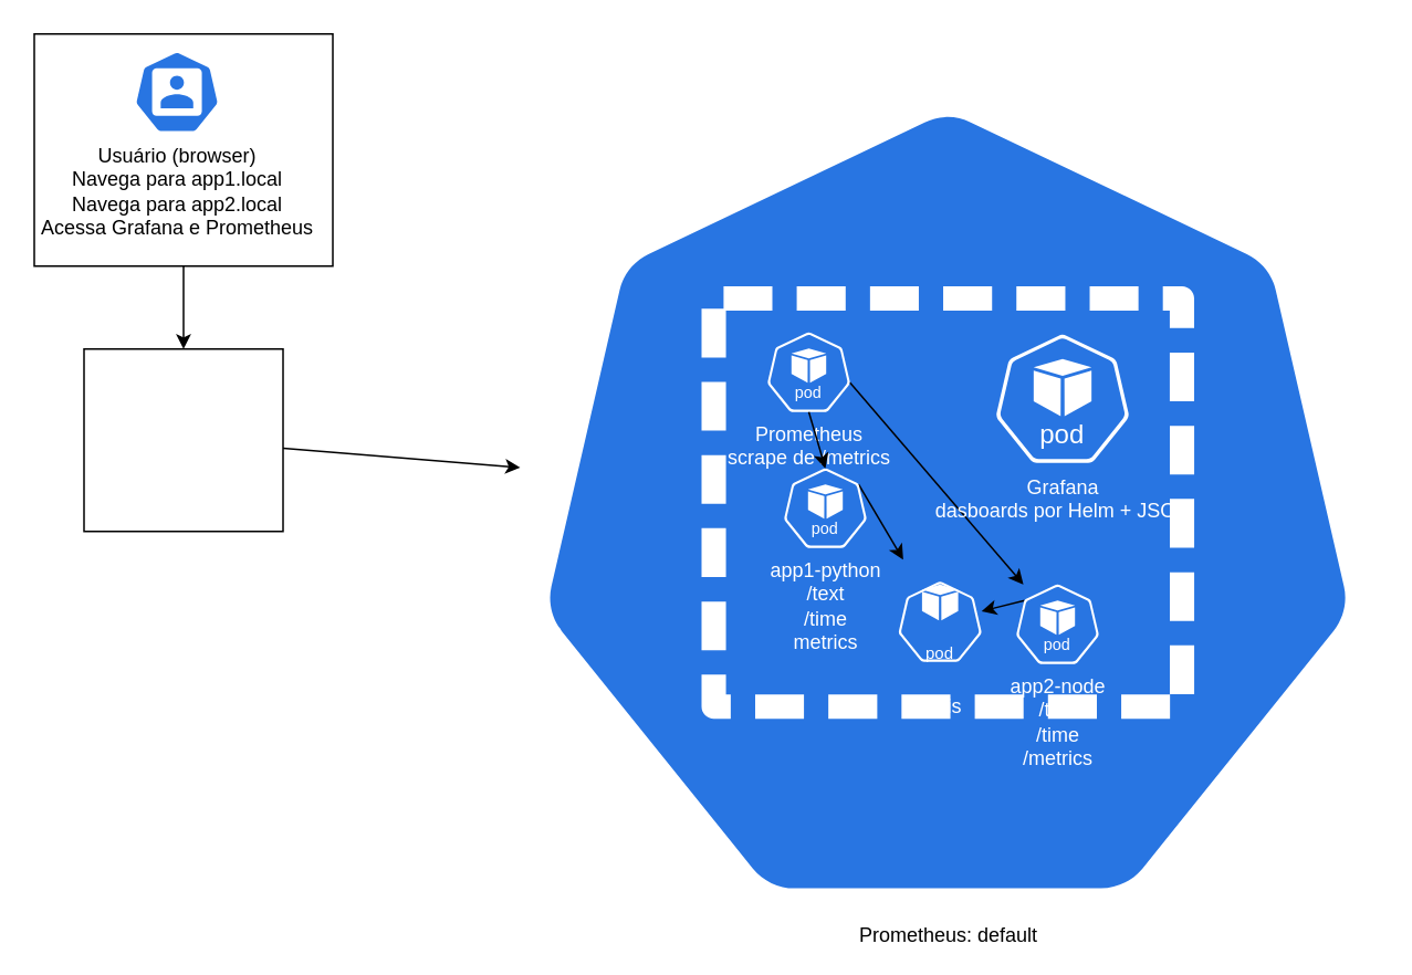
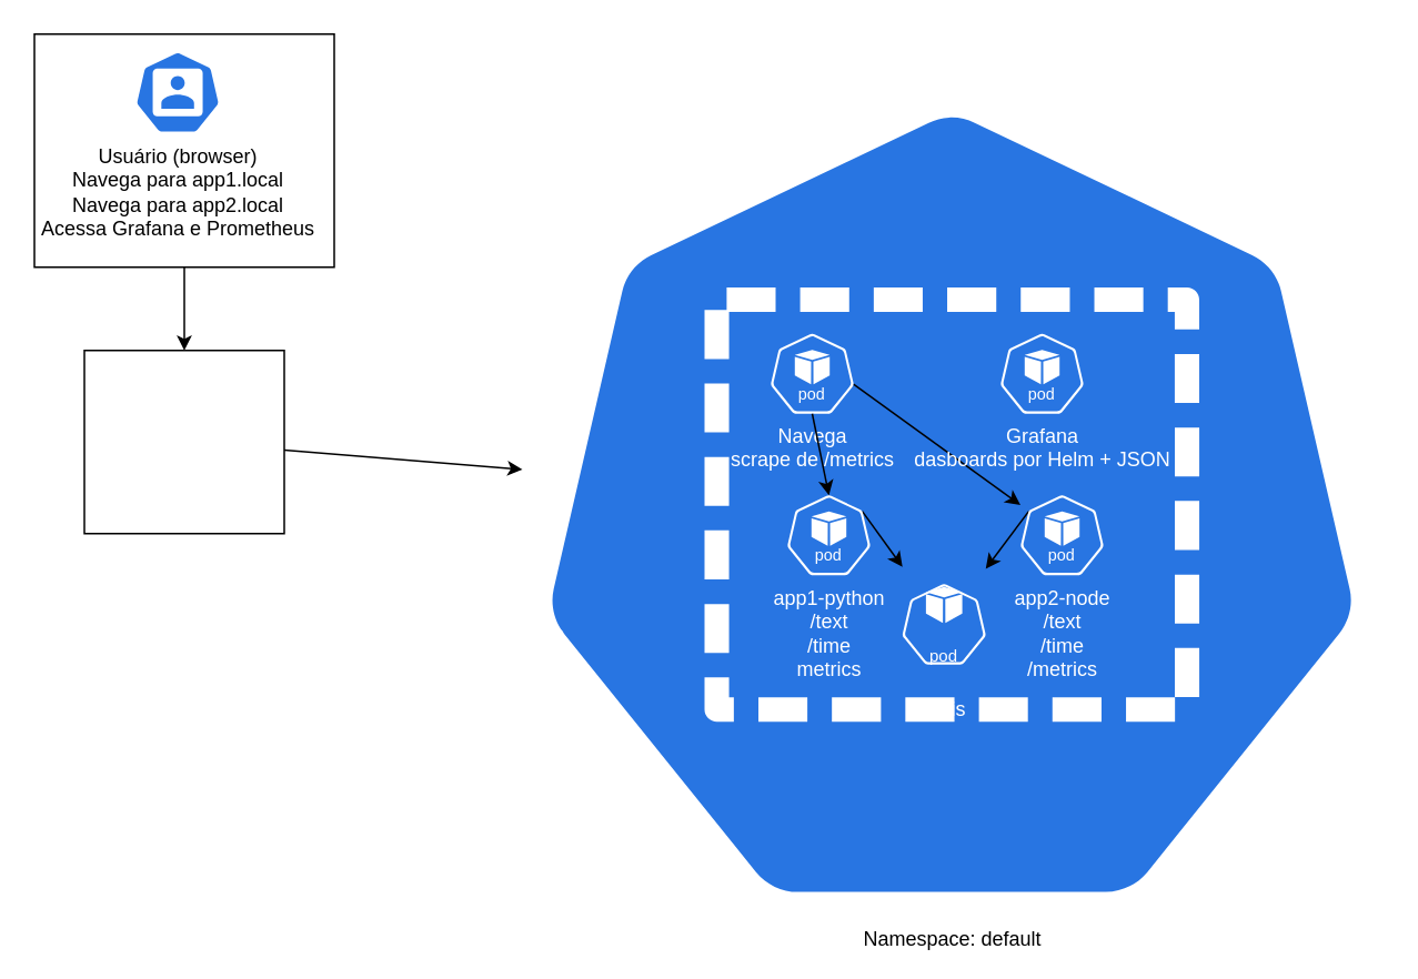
  <mxCell id="0" />
  <mxCell id="1" parent="0" />
  <mxCell id="2" style="edgeStyle=none;html=1;" edge="1" parent="1" source="3" target="6"><mxGeometry relative="1" as="geometry" /></mxCell>
  <mxCell id="3" value="" style="rounded=0;whiteSpace=wrap;html=1;" vertex="1" parent="1"><mxGeometry x="50" y="210" width="120" height="110" as="geometry" /></mxCell>
  <mxCell id="4" style="edgeStyle=none;html=1;exitX=0.5;exitY=1;exitDx=0;exitDy=0;entryX=0.5;entryY=0;entryDx=0;entryDy=0;" edge="1" parent="1" source="5" target="3"><mxGeometry relative="1" as="geometry" /></mxCell>
  <mxCell id="5" value="" style="rounded=0;whiteSpace=wrap;html=1;" vertex="1" parent="1"><mxGeometry x="20" y="20" width="180" height="140" as="geometry" /></mxCell>
- <mxCell id="6" value="Prometheus: default&lt;div&gt;&lt;br&gt;&lt;/div&gt;" style="aspect=fixed;sketch=0;html=1;dashed=0;whitespace=wrap;verticalLabelPosition=bottom;verticalAlign=top;fillColor=#2875E2;strokeColor=#ffffff;points=[[0.005,0.63,0],[0.1,0.2,0],[0.9,0.2,0],[0.5,0,0],[0.995,0.63,0],[0.72,0.99,0],[0.5,1,0],[0.28,0.99,0]];shape=mxgraph.kubernetes.icon2;prIcon=ns" vertex="1" parent="1"><mxGeometry x="313" y="55" width="515.7" height="495.08" as="geometry" /></mxCell>
+ <mxCell id="6" value="Namespace: default&lt;div&gt;&lt;br&gt;&lt;/div&gt;" style="aspect=fixed;sketch=0;html=1;dashed=0;whitespace=wrap;verticalLabelPosition=bottom;verticalAlign=top;fillColor=#2875E2;strokeColor=#ffffff;points=[[0.005,0.63,0],[0.1,0.2,0],[0.9,0.2,0],[0.5,0,0],[0.995,0.63,0],[0.72,0.99,0],[0.5,1,0],[0.28,0.99,0]];shape=mxgraph.kubernetes.icon2;prIcon=ns" vertex="1" parent="1"><mxGeometry x="313" y="55" width="515.7" height="495.08" as="geometry" /></mxCell>
  <mxCell id="7" style="edgeStyle=none;html=1;exitX=0.995;exitY=0.63;exitDx=0;exitDy=0;exitPerimeter=0;" edge="1" parent="1" source="8" target="13"><mxGeometry relative="1" as="geometry" /></mxCell>
- <mxCell id="8" value="&lt;font style=&quot;color: rgb(255, 255, 255);&quot;&gt;Prometheus&lt;br&gt;scrape de /metrics&lt;/font&gt;" style="aspect=fixed;sketch=0;html=1;dashed=0;whitespace=wrap;verticalLabelPosition=bottom;verticalAlign=top;fillColor=#2875E2;strokeColor=#ffffff;points=[[0.005,0.63,0],[0.1,0.2,0],[0.9,0.2,0],[0.5,0,0],[0.995,0.63,0],[0.72,0.99,0],[0.5,1,0],[0.28,0.99,0]];shape=mxgraph.kubernetes.icon2;kubernetesLabel=1;prIcon=pod" vertex="1" parent="1"><mxGeometry x="462" y="200" width="50" height="48" as="geometry" /></mxCell>
- <mxCell id="9" value="&lt;font style=&quot;color: rgb(255, 255, 255);&quot;&gt;Grafana&lt;br&gt;dasboards por Helm + JSON&lt;/font&gt;" style="aspect=fixed;sketch=0;html=1;dashed=0;whitespace=wrap;verticalLabelPosition=bottom;verticalAlign=top;fillColor=#2875E2;strokeColor=#ffffff;points=[[0.005,0.63,0],[0.1,0.2,0],[0.9,0.2,0],[0.5,0,0],[0.995,0.63,0],[0.72,0.99,0],[0.5,1,0],[0.28,0.99,0]];shape=mxgraph.kubernetes.icon2;kubernetesLabel=1;prIcon=pod" vertex="1" parent="1"><mxGeometry x="600" y="200" width="80" height="80" as="geometry" /></mxCell>
+ <mxCell id="8" value="&lt;font style=&quot;color: rgb(255, 255, 255);&quot;&gt;Navega&lt;br&gt;scrape de /metrics&lt;/font&gt;" style="aspect=fixed;sketch=0;html=1;dashed=0;whitespace=wrap;verticalLabelPosition=bottom;verticalAlign=top;fillColor=#2875E2;strokeColor=#ffffff;points=[[0.005,0.63,0],[0.1,0.2,0],[0.9,0.2,0],[0.5,0,0],[0.995,0.63,0],[0.72,0.99,0],[0.5,1,0],[0.28,0.99,0]];shape=mxgraph.kubernetes.icon2;kubernetesLabel=1;prIcon=pod" vertex="1" parent="1"><mxGeometry x="462" y="200" width="50" height="48" as="geometry" /></mxCell>
+ <mxCell id="9" value="&lt;font style=&quot;color: rgb(255, 255, 255);&quot;&gt;Grafana&lt;br&gt;dasboards por Helm + JSON&lt;/font&gt;" style="aspect=fixed;sketch=0;html=1;dashed=0;whitespace=wrap;verticalLabelPosition=bottom;verticalAlign=top;fillColor=#2875E2;strokeColor=#ffffff;points=[[0.005,0.63,0],[0.1,0.2,0],[0.9,0.2,0],[0.5,0,0],[0.995,0.63,0],[0.72,0.99,0],[0.5,1,0],[0.28,0.99,0]];shape=mxgraph.kubernetes.icon2;kubernetesLabel=1;prIcon=pod" vertex="1" parent="1"><mxGeometry x="600" y="200" width="50" height="48" as="geometry" /></mxCell>
  <mxCell id="10" style="edgeStyle=none;html=1;exitX=0.9;exitY=0.2;exitDx=0;exitDy=0;exitPerimeter=0;" edge="1" parent="1" source="11" target="14"><mxGeometry relative="1" as="geometry" /></mxCell>
- <mxCell id="11" value="&lt;font style=&quot;color: rgb(255, 255, 255);&quot;&gt;app1-python&lt;/font&gt;&lt;div&gt;&lt;font style=&quot;color: rgb(255, 255, 255);&quot;&gt;/text&lt;/font&gt;&lt;/div&gt;&lt;div&gt;&lt;font style=&quot;color: rgb(255, 255, 255);&quot;&gt;/time&lt;/font&gt;&lt;/div&gt;&lt;div&gt;&lt;font style=&quot;color: rgb(255, 255, 255);&quot;&gt;metrics&lt;/font&gt;&lt;/div&gt;" style="aspect=fixed;sketch=0;html=1;dashed=0;whitespace=wrap;verticalLabelPosition=bottom;verticalAlign=top;fillColor=#2875E2;strokeColor=#ffffff;points=[[0.005,0.63,0],[0.1,0.2,0],[0.9,0.2,0],[0.5,0,0],[0.995,0.63,0],[0.72,0.99,0],[0.5,1,0],[0.28,0.99,0]];shape=mxgraph.kubernetes.icon2;kubernetesLabel=1;prIcon=pod" vertex="1" parent="1"><mxGeometry x="472" y="282" width="50" height="48" as="geometry" /></mxCell>
+ <mxCell id="11" value="&lt;font style=&quot;color: rgb(255, 255, 255);&quot;&gt;app1-python&lt;/font&gt;&lt;div&gt;&lt;font style=&quot;color: rgb(255, 255, 255);&quot;&gt;/text&lt;/font&gt;&lt;/div&gt;&lt;div&gt;&lt;font style=&quot;color: rgb(255, 255, 255);&quot;&gt;/time&lt;/font&gt;&lt;/div&gt;&lt;div&gt;&lt;font style=&quot;color: rgb(255, 255, 255);&quot;&gt;metrics&lt;/font&gt;&lt;/div&gt;" style="aspect=fixed;sketch=0;html=1;dashed=0;whitespace=wrap;verticalLabelPosition=bottom;verticalAlign=top;fillColor=#2875E2;strokeColor=#ffffff;points=[[0.005,0.63,0],[0.1,0.2,0],[0.9,0.2,0],[0.5,0,0],[0.995,0.63,0],[0.72,0.99,0],[0.5,1,0],[0.28,0.99,0]];shape=mxgraph.kubernetes.icon2;kubernetesLabel=1;prIcon=pod" vertex="1" parent="1"><mxGeometry x="472" y="297" width="50" height="48" as="geometry" /></mxCell>
  <mxCell id="12" style="edgeStyle=none;html=1;exitX=0.1;exitY=0.2;exitDx=0;exitDy=0;exitPerimeter=0;" edge="1" parent="1" source="13" target="14"><mxGeometry relative="1" as="geometry" /></mxCell>
- <mxCell id="13" value="app2-nod&lt;font style=&quot;color: rgb(255, 255, 255);&quot;&gt;e&lt;/font&gt;&lt;div&gt;&lt;font style=&quot;color: rgb(255, 255, 255);&quot;&gt;/text&lt;/font&gt;&lt;/div&gt;&lt;div&gt;&lt;font style=&quot;color: rgb(255, 255, 255);&quot;&gt;/time&lt;/font&gt;&lt;/div&gt;&lt;div&gt;&lt;font style=&quot;color: rgb(255, 255, 255);&quot;&gt;/metrics&lt;/font&gt;&lt;/div&gt;" style="aspect=fixed;sketch=0;html=1;dashed=0;whitespace=wrap;verticalLabelPosition=bottom;verticalAlign=top;fillColor=#2875E2;strokeColor=#ffffff;points=[[0.005,0.63,0],[0.1,0.2,0],[0.9,0.2,0],[0.5,0,0],[0.995,0.63,0],[0.72,0.99,0],[0.5,1,0],[0.28,0.99,0]];shape=mxgraph.kubernetes.icon2;kubernetesLabel=1;prIcon=pod;fontColor=#FFFFFF;" vertex="1" parent="1"><mxGeometry x="612" y="352" width="50" height="48" as="geometry" /></mxCell>
+ <mxCell id="13" value="app2-nod&lt;font style=&quot;color: rgb(255, 255, 255);&quot;&gt;e&lt;/font&gt;&lt;div&gt;&lt;font style=&quot;color: rgb(255, 255, 255);&quot;&gt;/text&lt;/font&gt;&lt;/div&gt;&lt;div&gt;&lt;font style=&quot;color: rgb(255, 255, 255);&quot;&gt;/time&lt;/font&gt;&lt;/div&gt;&lt;div&gt;&lt;font style=&quot;color: rgb(255, 255, 255);&quot;&gt;/metrics&lt;/font&gt;&lt;/div&gt;" style="aspect=fixed;sketch=0;html=1;dashed=0;whitespace=wrap;verticalLabelPosition=bottom;verticalAlign=top;fillColor=#2875E2;strokeColor=#ffffff;points=[[0.005,0.63,0],[0.1,0.2,0],[0.9,0.2,0],[0.5,0,0],[0.995,0.63,0],[0.72,0.99,0],[0.5,1,0],[0.28,0.99,0]];shape=mxgraph.kubernetes.icon2;kubernetesLabel=1;prIcon=pod;fontColor=#FFFFFF;" vertex="1" parent="1"><mxGeometry x="612" y="297" width="50" height="48" as="geometry" /></mxCell>
  <mxCell id="14" value="redis" style="aspect=fixed;sketch=0;html=1;dashed=0;whitespace=wrap;verticalLabelPosition=bottom;verticalAlign=top;fillColor=#2875E2;strokeColor=#ffffff;points=[[0.005,0.63,0],[0.1,0.2,0],[0.9,0.2,0],[0.5,0,0],[0.995,0.63,0],[0.72,0.99,0],[0.5,1,0],[0.28,0.99,0]];shape=mxgraph.kubernetes.icon2;kubernetesLabel=1;prIcon=pod;fontColor=#FFFFFF;" vertex="1" parent="1"><mxGeometry x="541.16" y="337" width="50" height="75" as="geometry" /></mxCell>
  <mxCell id="15" style="edgeStyle=none;html=1;exitX=0.5;exitY=1;exitDx=0;exitDy=0;exitPerimeter=0;entryX=0.5;entryY=0;entryDx=0;entryDy=0;entryPerimeter=0;" edge="1" parent="1" source="8" target="11"><mxGeometry relative="1" as="geometry" /></mxCell>
  <mxCell id="16" value="&lt;div&gt;&lt;font color=&quot;#000000&quot;&gt;Usuário (browser)&lt;/font&gt;&lt;/div&gt;&lt;div&gt;&lt;font color=&quot;#000000&quot;&gt;Navega para app1.local&lt;/font&gt;&lt;/div&gt;&lt;div&gt;&lt;font color=&quot;#000000&quot;&gt;Navega para app2.local&lt;/font&gt;&lt;/div&gt;&lt;div&gt;&lt;font color=&quot;#000000&quot;&gt;Acessa Grafana e Prometheus&lt;/font&gt;&lt;/div&gt;" style="aspect=fixed;sketch=0;html=1;dashed=0;whitespace=wrap;verticalLabelPosition=bottom;verticalAlign=top;fillColor=#2875E2;strokeColor=#ffffff;points=[[0.005,0.63,0],[0.1,0.2,0],[0.9,0.2,0],[0.5,0,0],[0.995,0.63,0],[0.72,0.99,0],[0.5,1,0],[0.28,0.99,0]];shape=mxgraph.kubernetes.icon2;prIcon=user" vertex="1" parent="1"><mxGeometry x="80" y="30" width="52.08" height="50" as="geometry" /></mxCell>
